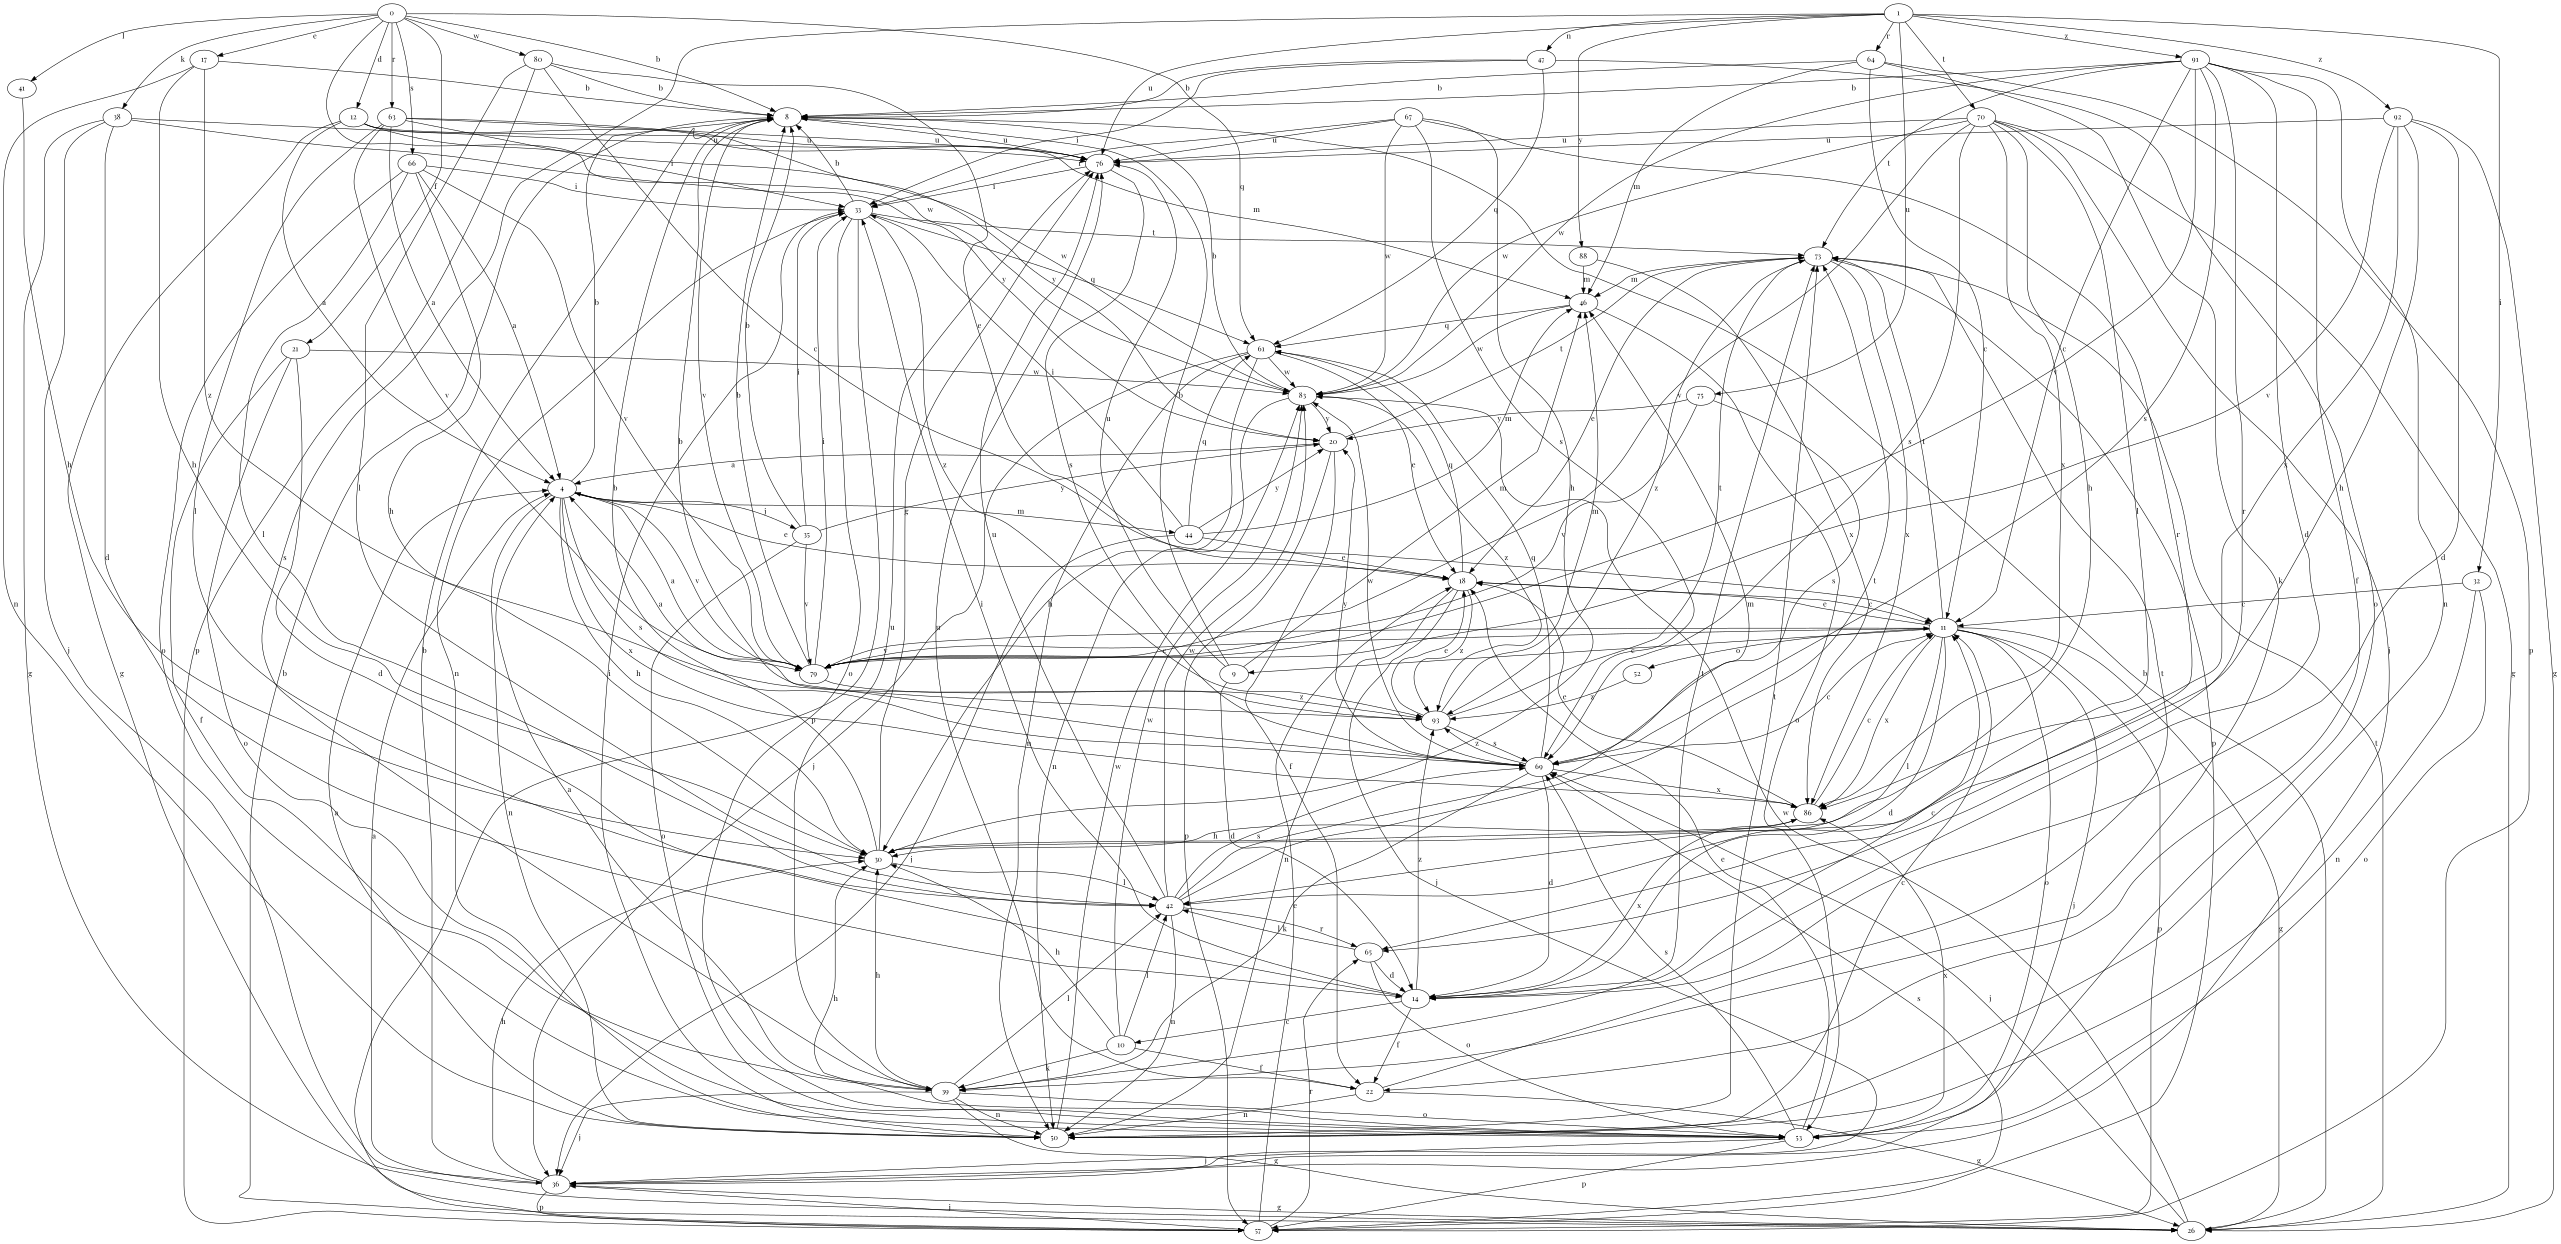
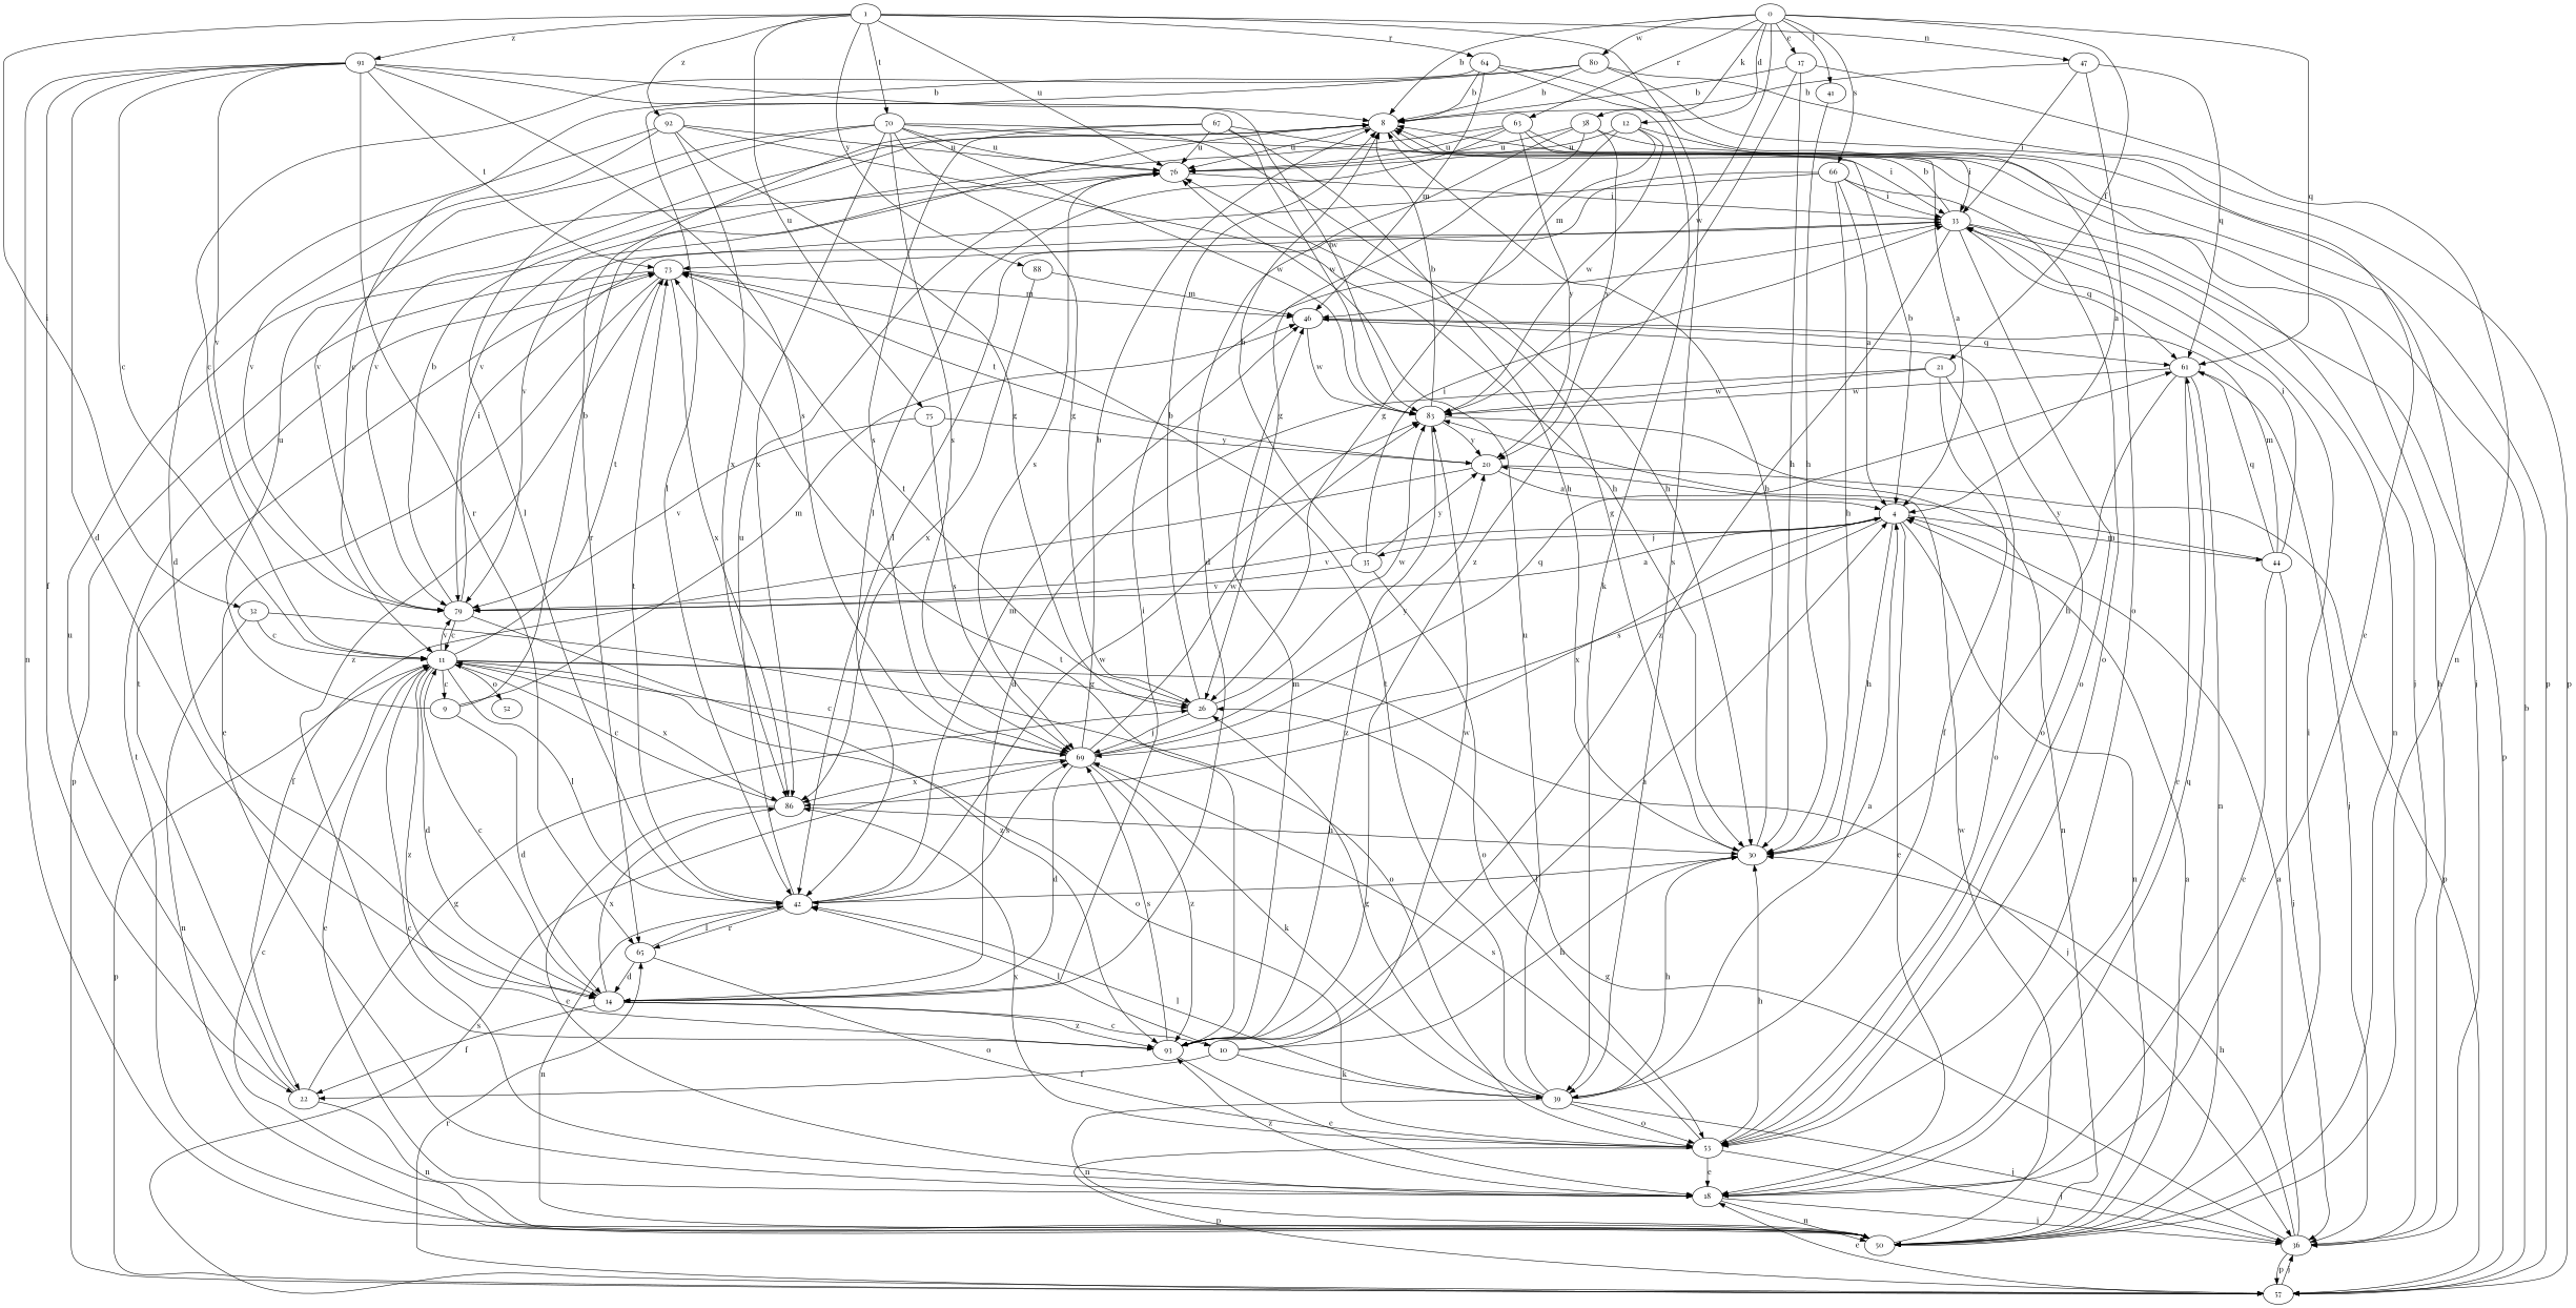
  strict digraph {
    fontname="Playfair Display"
    node [fontname="Playfair Display"]
    edge [fontname="Playfair Display"]
    0
    8
    12
    17
    21
    38
    41
    61
    63
    66
    80
    83
    76
    79
    4
    46
    26
    30
    50
    93
    39
    14
    53
    36
    n25 [label=20]
    18
    42
    33
    11
    57
    1
    32
    47
    64
    70
    75
    88
    91
    92
    73
    69
    86
    22
    65
    35
    44
    9
    10
    52
    67
    0 -> 8 [label=b]
    0 -> 12 [label=d]
    0 -> 17 [label=e]
    0 -> 21 [label=f]
    0 -> 38 [label=k]
    0 -> 41 [label=l]
    0 -> 61 [label=q]
    0 -> 63 [label=r]
    0 -> 66 [label=s]
    0 -> 80 [label=w]
    0 -> 83 [label=w]
    8 -> 76 [label=u]
    8 -> 79 [label=v]
    12 -> 83 [label=w]
    12 -> 76 [label=u]
    12 -> 4 [label=a]
    12 -> 46 [label=m]
    12 -> 26 [label=g]
    17 -> 8 [label=b]
    17 -> 30 [label=h]
    17 -> 50 [label=n]
    17 -> 93 [label=z]
    21 -> 83 [label=w]
    21 -> 39 [label=f]
    21 -> 14 [label=d]
    21 -> 53 [label=o]
    38 -> 76 [label=u]
    38 -> 26 [label=g]
    38 -> 14 [label=d]
    38 -> 36 [label=j]
    38 -> n25 [label=y]
    41 -> 30 [label=h]
    61 -> 83 [label=w]
    61 -> 30 [label=h]
    61 -> 50 [label=n]
    61 -> 36 [label=j]
    61 -> 18 [label=e]
    63 -> 76 [label=u]
    63 -> 79 [label=v]
    63 -> 4 [label=a]
    63 -> n25 [label=y]
    63 -> 42 [label=l]
    63 -> 33 [label=i]
    66 -> 79 [label=v]
    66 -> 4 [label=a]
    66 -> 30 [label=h]
    66 -> 53 [label=o]
    66 -> 42 [label=l]
    66 -> 33 [label=i]
    80 -> 8 [label=b]
    80 -> 18 [label=e]
    80 -> 42 [label=l]
    80 -> 11 [label=c]
    80 -> 57 [label=p]
    83 -> 8 [label=b]
    83 -> 50 [label=n]
    83 -> 93 [label=z]
    83 -> n25 [label=y]
    76 -> 33 [label=i]
    76 -> 69 [label=s]
    79 -> 8 [label=b]
    79 -> 4 [label=a]
    79 -> 93 [label=z]
    79 -> 33 [label=i]
    79 -> 11 [label=c]
-   4 -> 8 [label=b]
+   8 -> 4 [label=b]
    4 -> 79 [label=v]
    4 -> 30 [label=h]
    4 -> 50 [label=n]
    4 -> 18 [label=e]
    4 -> 69 [label=s]
    4 -> 86 [label=x]
    4 -> 35 [label=j]
    4 -> 44 [label=m]
    46 -> 61 [label=q]
    46 -> 83 [label=w]
    46 -> 53 [label=o]
    26 -> 8 [label=b]
    26 -> 83 [label=w]
    26 -> 73 [label=t]
    26 -> 69 [label=j]
    30 -> 8 [label=b]
    30 -> 76 [label=g]
    30 -> 42 [label=l]
    50 -> 83 [label=w]
    50 -> 4 [label=a]
    50 -> 33 [label=i]
    50 -> 11 [label=c]
    50 -> 73 [label=t]
    93 -> 4 [label=a]
    93 -> 46 [label=m]
    93 -> 18 [label=e]
    93 -> 73 [label=t]
    93 -> 69 [label=s]
    39 -> 76 [label=u]
    39 -> 4 [label=a]
    39 -> 26 [label=g]
    39 -> 30 [label=h]
    39 -> 50 [label=n]
    39 -> 53 [label=o]
    39 -> 36 [label=j]
    39 -> 42 [label=l]
    39 -> 73 [label=t]
    14 -> 93 [label=z]
    14 -> 33 [label=i]
    14 -> 11 [label=c]
    14 -> 86 [label=x]
    14 -> 22 [label=f]
    14 -> 10 [label=c]
    53 -> 30 [label=h]
    53 -> 36 [label=j]
    53 -> 18 [label=e]
    53 -> 57 [label=p]
    53 -> 69 [label=s]
    53 -> 86 [label=x]
    36 -> 8 [label=b]
    36 -> 4 [label=a]
    36 -> 26 [label=g]
    36 -> 30 [label=h]
    36 -> 57 [label=p]
    n25 -> 4 [label=a]
    n25 -> 57 [label=p]
    n25 -> 73 [label=t]
    n25 -> 22 [label=f]
    18 -> 61 [label=q]
    18 -> 50 [label=n]
    18 -> 93 [label=z]
    18 -> 36 [label=j]
    18 -> 11 [label=c]
    42 -> 83 [label=w]
    42 -> 76 [label=u]
    42 -> 46 [label=m]
    42 -> 50 [label=n]
    42 -> 73 [label=t]
    42 -> 69 [label=s]
    42 -> 65 [label=r]
    33 -> 8 [label=b]
    33 -> 61 [label=q]
    33 -> 50 [label=n]
    33 -> 93 [label=z]
    33 -> 53 [label=o]
    33 -> 57 [label=p]
    33 -> 73 [label=t]
    11 -> 79 [label=v]
    11 -> 26 [label=g]
-   52 -> 93 [label=z]
+   11 -> 93 [label=z]
    11 -> 14 [label=d]
    11 -> 53 [label=o]
    11 -> 36 [label=j]
    11 -> 18 [label=e]
    11 -> 42 [label=l]
    11 -> 57 [label=p]
    11 -> 73 [label=t]
    11 -> 86 [label=x]
    11 -> 9 [label=c]
    11 -> 52 [label=o]
    57 -> 8 [label=b]
    57 -> 36 [label=j]
    57 -> 18 [label=e]
    57 -> 69 [label=s]
    57 -> 65 [label=r]
    1 -> 76 [label=u]
    1 -> 39 [label=s]
    1 -> 32 [label=i]
    1 -> 47 [label=n]
    1 -> 64 [label=r]
    1 -> 70 [label=t]
    1 -> 75 [label=u]
    1 -> 88 [label=y]
    1 -> 91 [label=z]
    1 -> 92 [label=z]
    32 -> 50 [label=n]
    32 -> 53 [label=o]
    32 -> 11 [label=c]
    47 -> 8 [label=b]
    47 -> 61 [label=q]
    47 -> 53 [label=o]
    47 -> 33 [label=i]
    64 -> 8 [label=b]
    64 -> 46 [label=m]
    64 -> 39 [label=k]
    64 -> 11 [label=c]
    64 -> 57 [label=p]
    70 -> 83 [label=w]
    70 -> 76 [label=u]
    70 -> 79 [label=v]
    70 -> 26 [label=g]
    70 -> 30 [label=h]
    70 -> 36 [label=j]
    70 -> 42 [label=l]
    70 -> 69 [label=s]
    70 -> 86 [label=x]
    75 -> 79 [label=v]
    75 -> n25 [label=y]
    75 -> 69 [label=s]
    88 -> 46 [label=m]
    88 -> 86 [label=x]
    91 -> 8 [label=b]
    91 -> 83 [label=w]
    91 -> 79 [label=v]
    91 -> 50 [label=n]
    91 -> 14 [label=d]
    91 -> 11 [label=c]
    91 -> 73 [label=t]
    91 -> 69 [label=s]
    91 -> 22 [label=f]
    91 -> 65 [label=r]
    92 -> 76 [label=u]
    92 -> 79 [label=v]
    92 -> 26 [label=g]
    92 -> 30 [label=h]
    92 -> 14 [label=d]
    92 -> 86 [label=x]
    73 -> 46 [label=m]
    73 -> 93 [label=z]
    73 -> 18 [label=e]
    73 -> 57 [label=p]
    73 -> 86 [label=x]
    69 -> 8 [label=b]
    69 -> 61 [label=q]
    69 -> 83 [label=w]
    69 -> 93 [label=z]
    69 -> 39 [label=k]
    69 -> 14 [label=d]
    69 -> n25 [label=y]
    69 -> 11 [label=c]
    69 -> 86 [label=x]
    86 -> 30 [label=h]
    86 -> 18 [label=e]
    86 -> 11 [label=c]
    22 -> 76 [label=u]
    22 -> 26 [label=g]
    22 -> 50 [label=n]
    22 -> 73 [label=t]
    65 -> 14 [label=d]
    65 -> 53 [label=o]
    65 -> 42 [label=l]
    35 -> 8 [label=b]
    35 -> 79 [label=v]
    35 -> 53 [label=o]
    35 -> n25 [label=y]
    35 -> 33 [label=i]
    44 -> 61 [label=q]
    44 -> 46 [label=m]
    44 -> 36 [label=j]
    44 -> n25 [label=y]
    44 -> 18 [label=e]
    44 -> 33 [label=i]
    9 -> 8 [label=b]
    9 -> 76 [label=u]
    9 -> 46 [label=m]
    9 -> 14 [label=d]
    10 -> 83 [label=w]
    10 -> 30 [label=h]
    10 -> 39 [label=k]
    10 -> 42 [label=l]
    10 -> 22 [label=f]
    67 -> 83 [label=w]
    67 -> 76 [label=u]
    67 -> 30 [label=h]
    67 -> 33 [label=i]
    67 -> 69 [label=s]
    67 -> 65 [label=r]
  }
